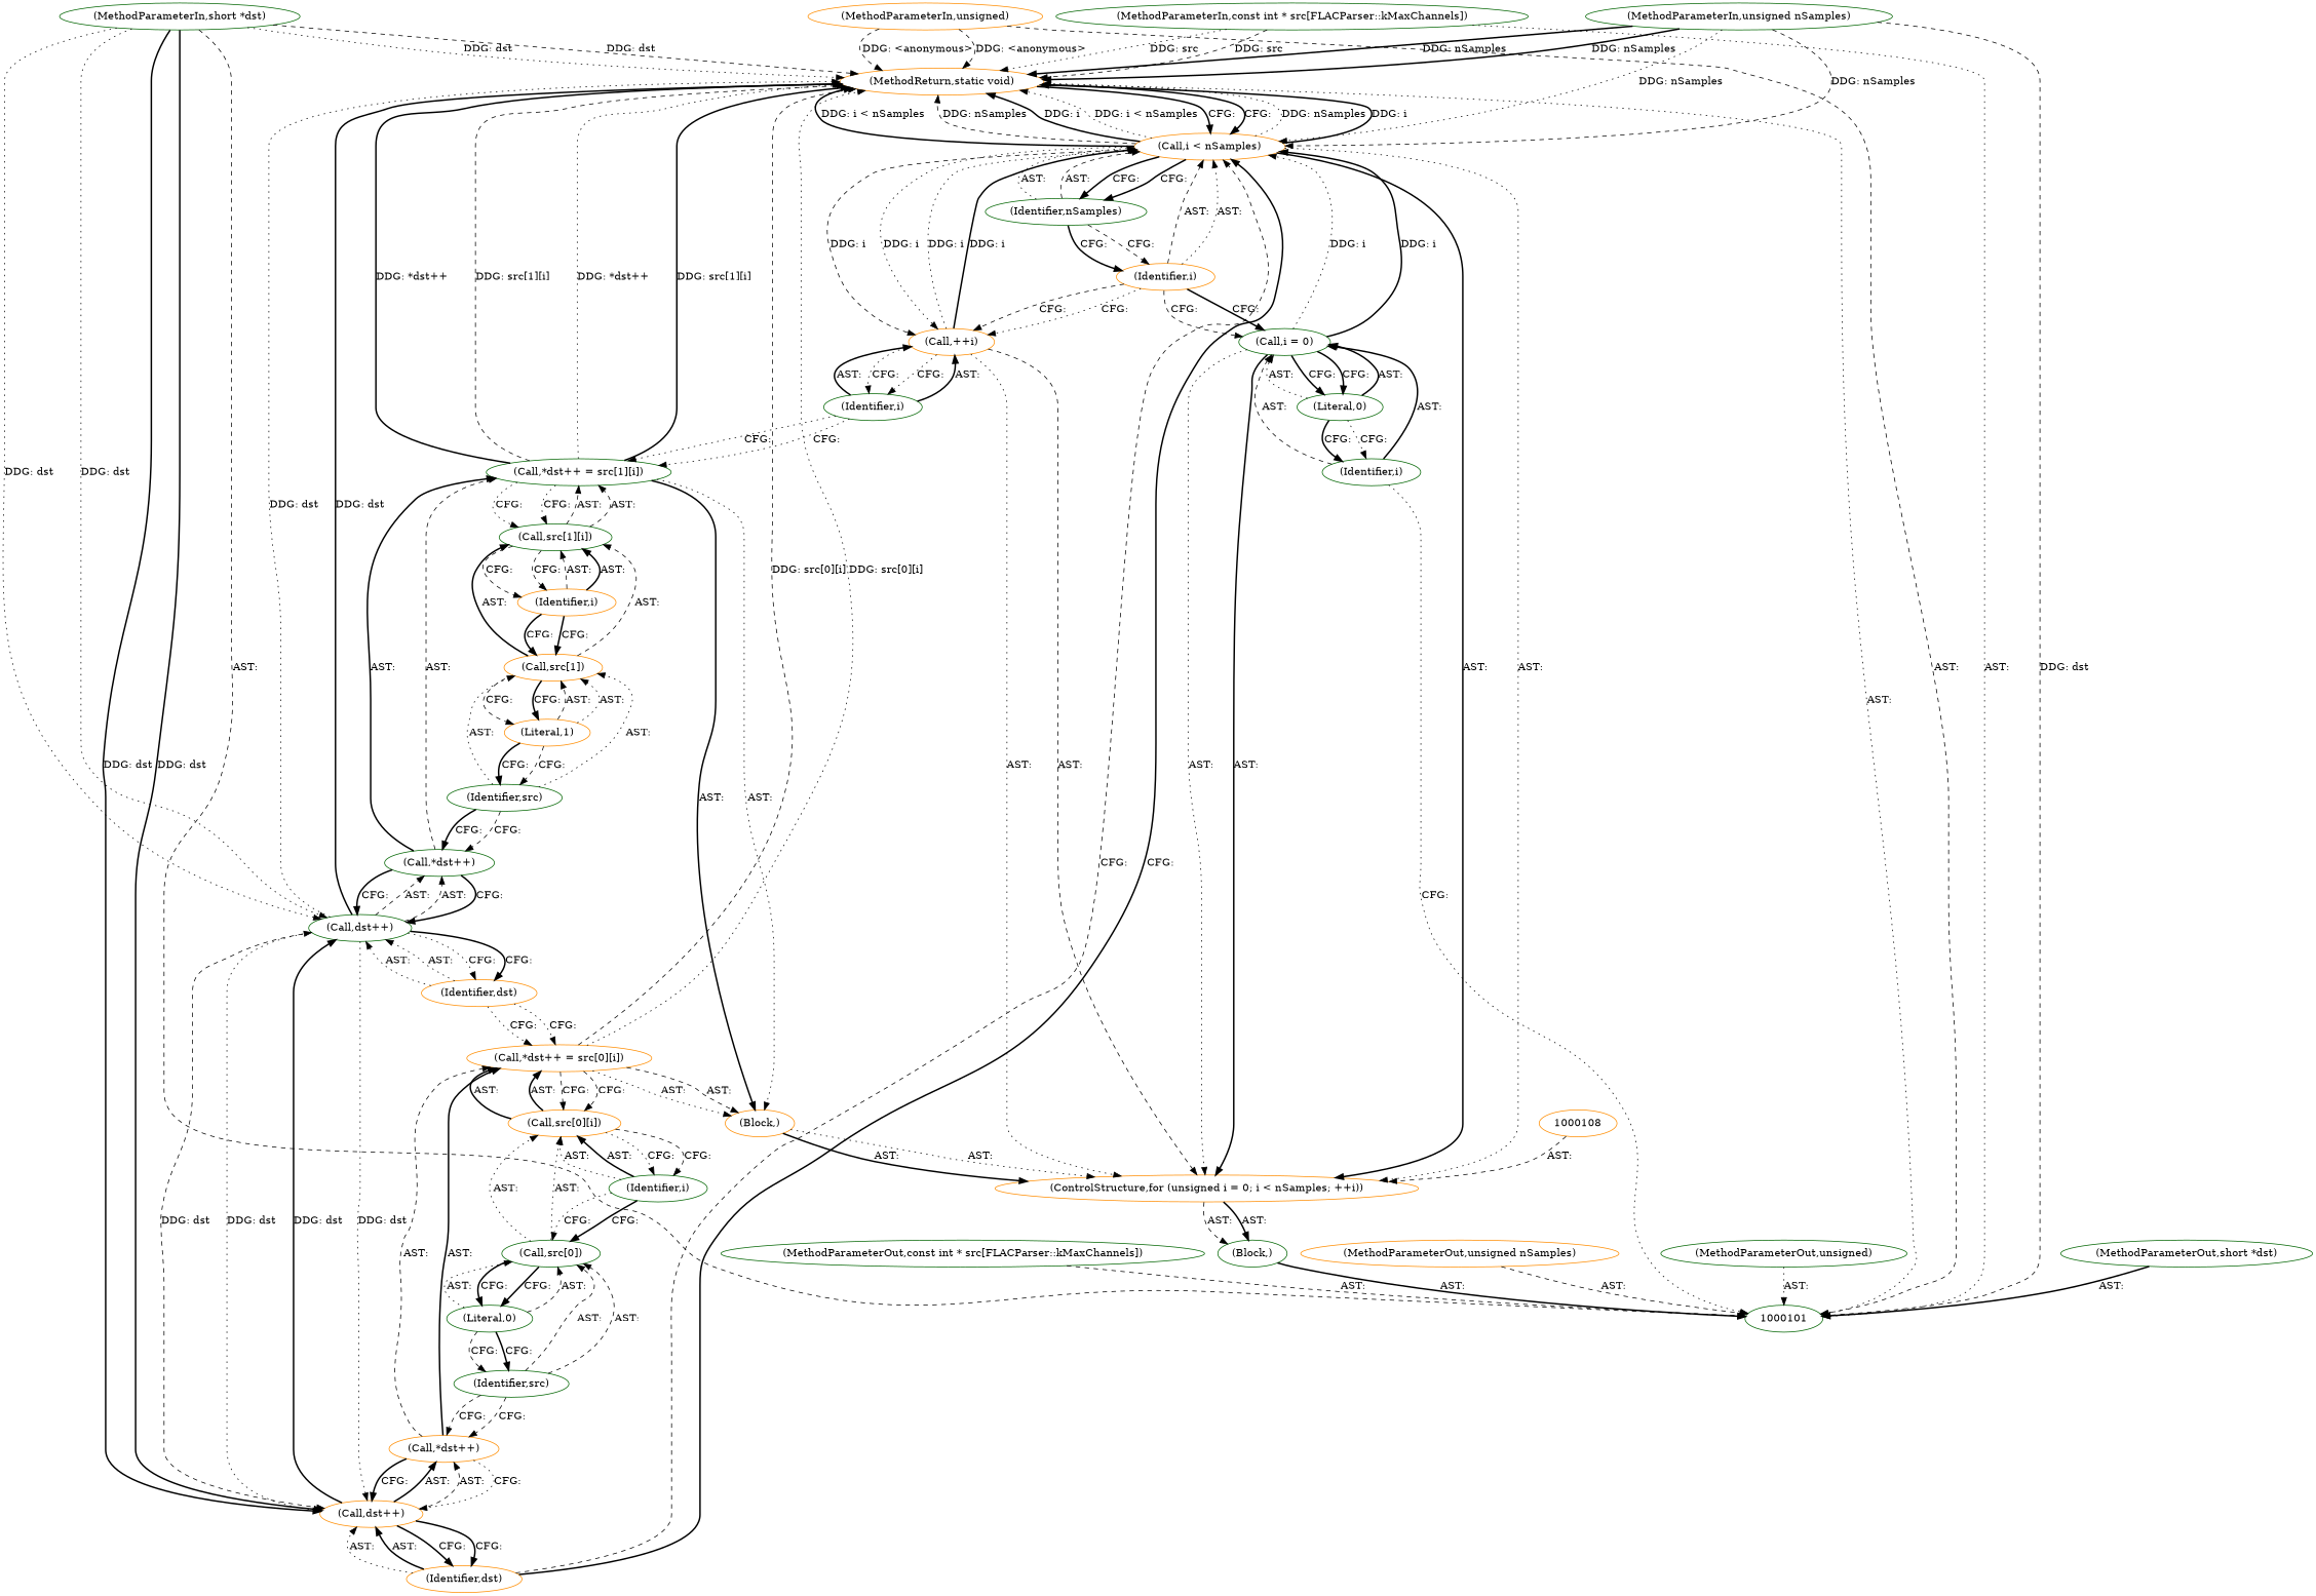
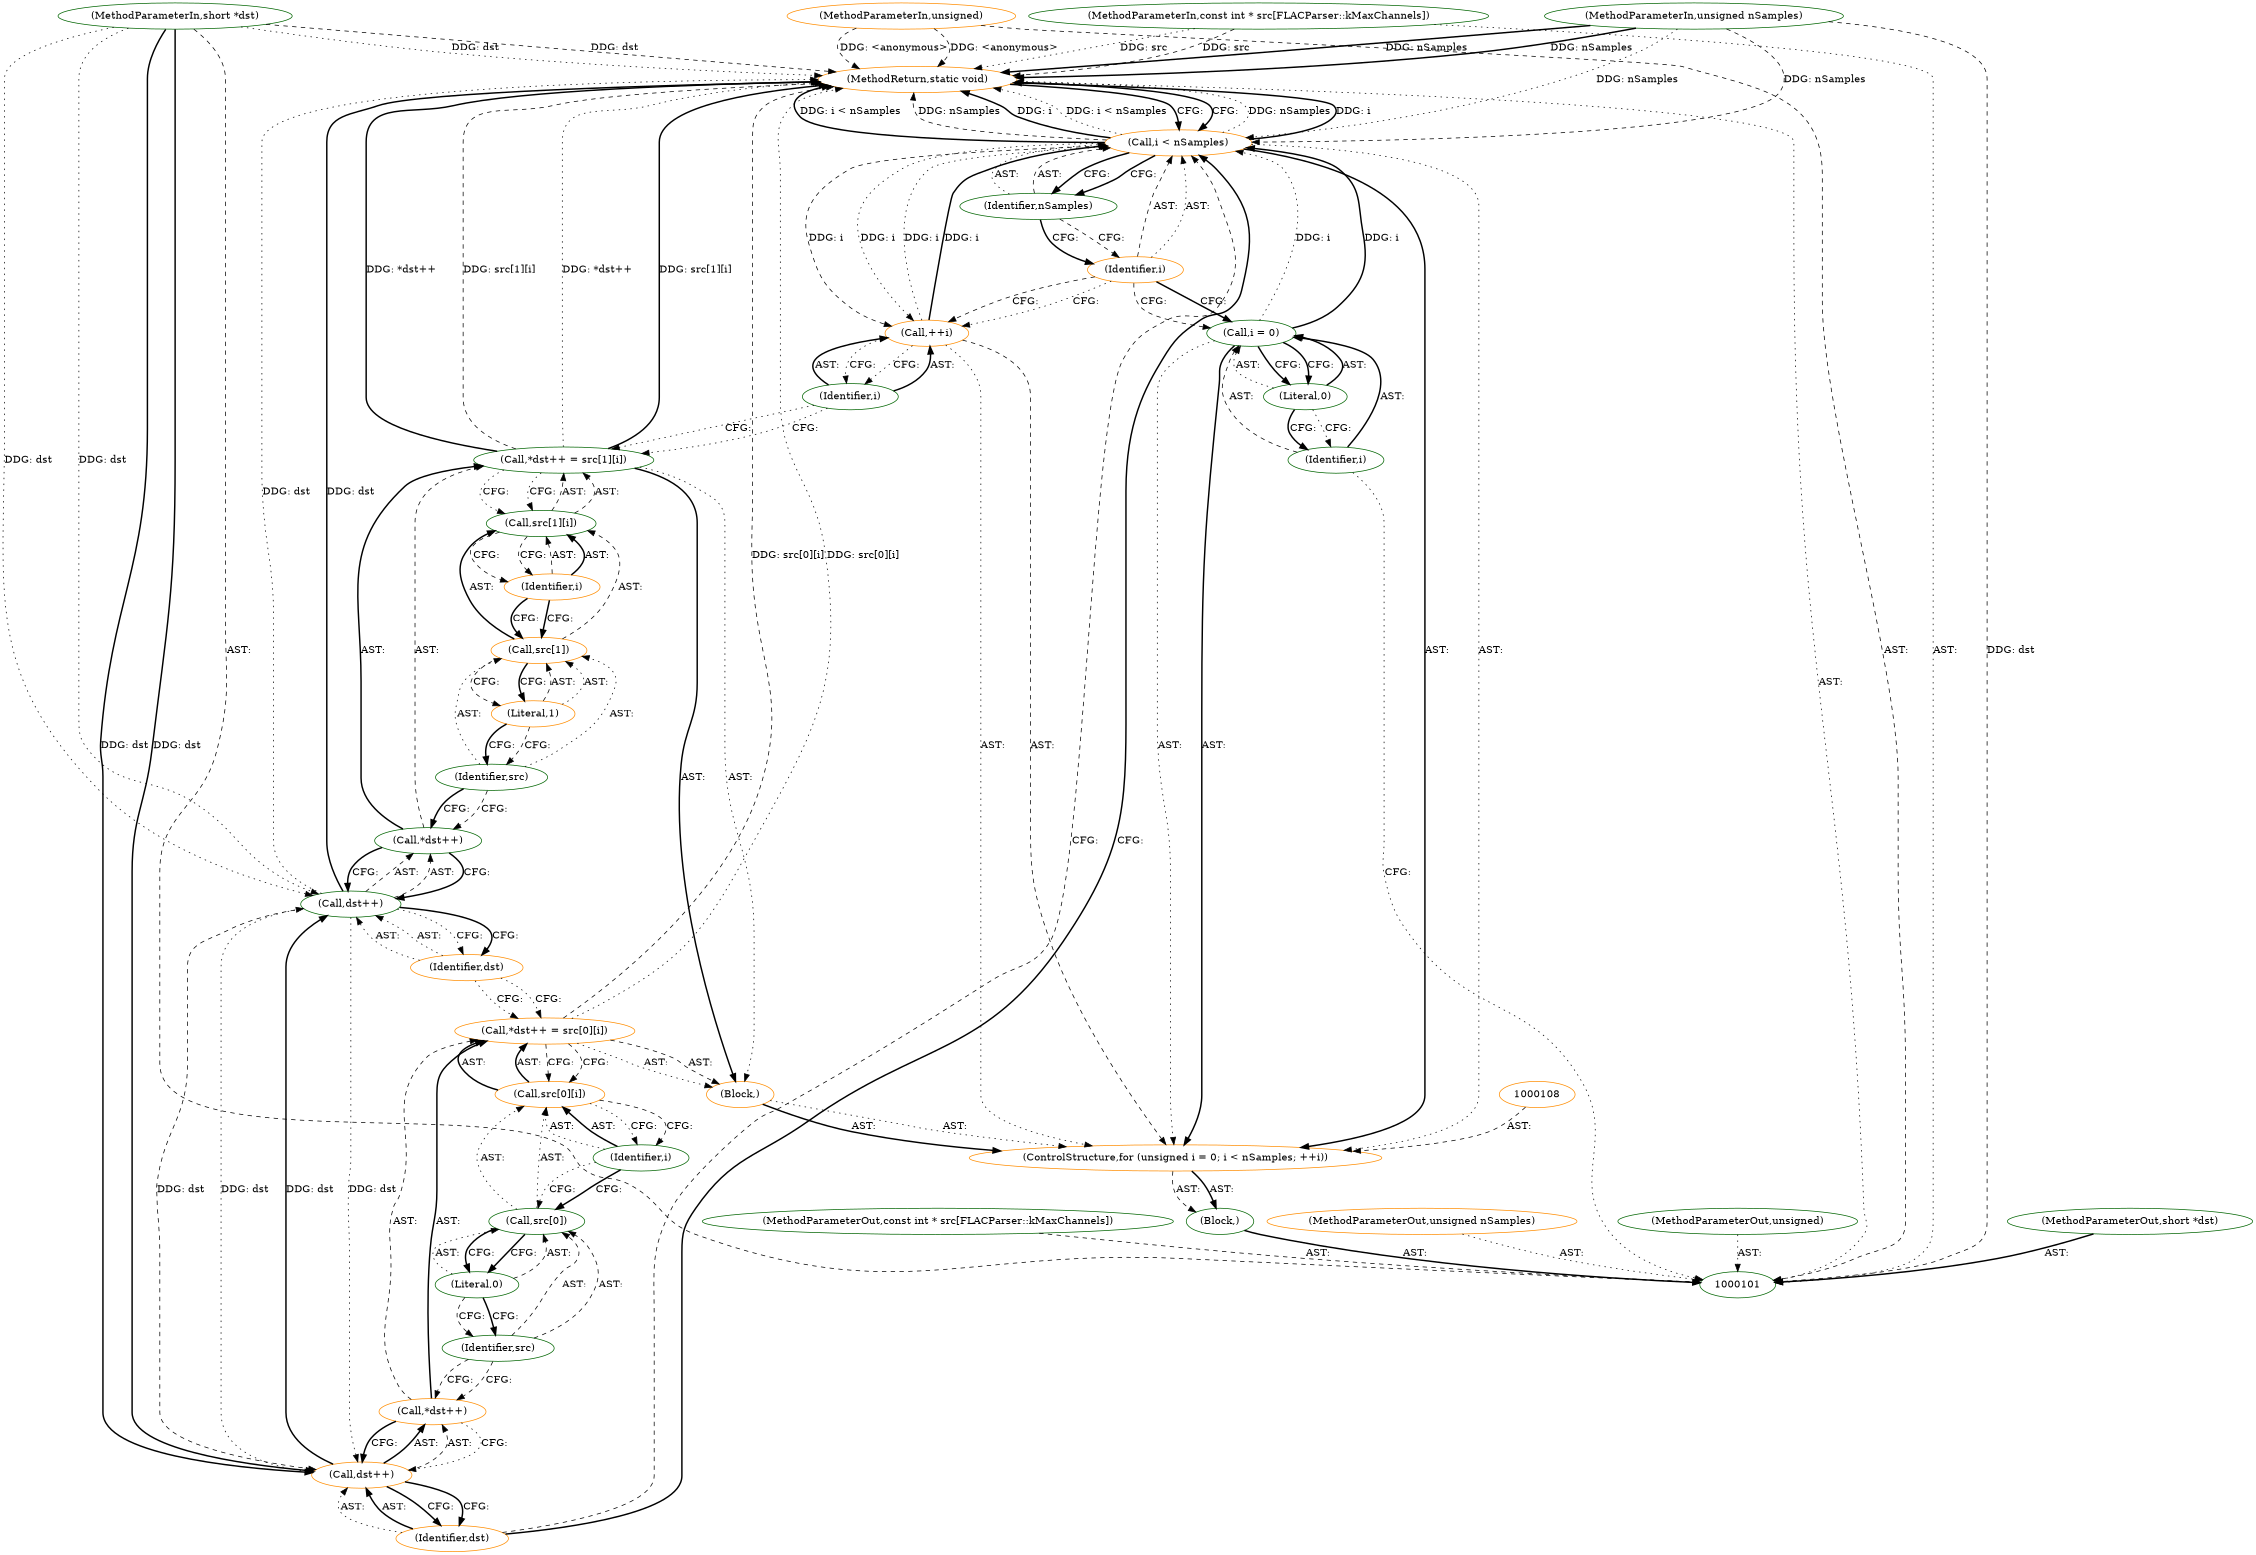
  digraph {
    node [color=darkgreen]
    edge [style=bold]
    n1 [color=darkorange label="(MethodReturn,static void)"]
    n2 [color=darkorange label="(Call,i < nSamples)"]
    1000101
    n4 [color=darkorange label="(ControlStructure,for (unsigned i = 0; i < nSamples; ++i))"]
    n5 [label="(Identifier,nSamples)"]
    n6 [color=darkorange label="(Call,++i)"]
    n7 [label="(MethodParameterIn,short *dst)"]
    n8 [color=darkorange label="(Call,dst++)"]
    n9 [label="(Call,dst++)"]
    n10 [color=darkorange label="(Call,*dst++)"]
    n11 [color=darkorange label="(Identifier,dst)"]
    n12 [label="(Call,*dst++)"]
    n13 [color=darkorange label="(Identifier,dst)"]
    n14 [label="(MethodParameterOut,short *dst)"]
    n15 [label="(MethodParameterIn,const int * src[FLACParser::kMaxChannels])"]
    n16 [label="(MethodParameterOut,const int * src[FLACParser::kMaxChannels])"]
    n17 [label="(MethodParameterIn,unsigned nSamples)"]
    n18 [color=darkorange label="(MethodParameterOut,unsigned nSamples)"]
    n19 [label="(Block,)"]
    n20 [color=darkorange label="(MethodParameterIn,unsigned)"]
    n21 [label="(MethodParameterOut,unsigned)"]
    n22 [label="(Call,i = 0)"]
    n23 [label="(Literal,0)"]
    n24 [label="(Identifier,i)"]
    n25 [color=darkorange label="(Identifier,i)"]
    n26 [label="(Identifier,i)"]
    n27 [label="(Call,*dst++ = src[1][i])"]
    n28 [color=darkorange label="(Block,)"]
    n29 [label="(Call,src[1][i])"]
    n30 [color=darkorange label="(Call,*dst++ = src[0][i])"]
    n31 [color=darkorange label="(Call,src[0][i])"]
    n32 [label="(Identifier,i)"]
    n33 [label="(Call,src[0])"]
    n34 [label="(Literal,0)"]
    n35 [label="(Identifier,src)"]
    n36 [color=darkorange label="(Identifier,i)"]
    n37 [color=darkorange label="(Call,src[1])"]
    n38 [color=darkorange label="(Literal,1)"]
    n39 [label="(Identifier,src)"]
    1000108 [color=darkorange]
    n1 -> n2 [label="CFG: "]
    n1 -> n2 [label="CFG: "]
    n1 -> 1000101 [label="AST: " style=dotted]
    n2 -> n1 [label="DDG: nSamples" style=dotted]
    n2 -> n1 [label="DDG: i"]
    n2 -> n1 [label="DDG: i < nSamples"]
    n2 -> n1 [label="DDG: nSamples" style=dashed]
    n2 -> n1 [label="DDG: i"]
    n2 -> n1 [label="DDG: i < nSamples" style=dotted]
    n2 -> n4 [label="AST: "]
    n2 -> n4 [label="AST: " style=dotted]
    n2 -> n5 [label="CFG: "]
    n2 -> n5 [label="CFG: "]
    n2 -> n6 [label="DDG: i" style=dashed]
    n2 -> n6 [label="DDG: i" style=dotted]
    n4 -> n19 [label="AST: " style=dashed]
    n4 -> n19 [label="AST: "]
    n5 -> n2 [label="AST: " style=dotted]
    n5 -> n2 [label="AST: " style=dashed]
    n5 -> n25 [label="CFG: "]
    n5 -> n25 [label="CFG: " style=dashed]
    n6 -> n2 [label="DDG: i" style=dotted]
    n6 -> n2 [label="DDG: i"]
    n6 -> n4 [label="AST: " style=dashed]
    n6 -> n4 [label="AST: " style=dotted]
    n6 -> n26 [label="CFG: " style=dotted]
    n6 -> n26 [label="CFG: " style=dotted]
    n7 -> n1 [label="DDG: dst" style=dashed]
    n7 -> n1 [label="DDG: dst" style=dotted]
    n7 -> 1000101 [label="AST: " style=dashed]
    n7 -> n8 [label="DDG: dst"]
    n7 -> n8 [label="DDG: dst"]
    n7 -> n9 [label="DDG: dst" style=dotted]
    n7 -> n9 [label="DDG: dst" style=dotted]
    n8 -> n9 [label="DDG: dst" style=dotted]
    n8 -> n9 [label="DDG: dst"]
    n8 -> n10 [label="AST: "]
    n8 -> n10 [label="AST: " style=dashed]
    n8 -> n11 [label="CFG: "]
    n8 -> n11 [label="CFG: "]
    n9 -> n1 [label="DDG: dst"]
    n9 -> n1 [label="DDG: dst" style=dotted]
    n9 -> n8 [label="DDG: dst" style=dotted]
    n9 -> n8 [label="DDG: dst" style=dashed]
    n9 -> n12 [label="AST: " style=dashed]
    n9 -> n12 [label="AST: " style=dashed]
    n9 -> n13 [label="CFG: " style=dotted]
    n9 -> n13 [label="CFG: "]
    n10 -> n8 [label="CFG: "]
    n10 -> n8 [label="CFG: " style=dotted]
    n10 -> n30 [label="AST: " style=dashed]
    n10 -> n30 [label="AST: "]
    n11 -> n2 [label="CFG: " style=dashed]
    n11 -> n2 [label="CFG: "]
    n11 -> n8 [label="AST: " style=dotted]
    n11 -> n8 [label="AST: "]
    n12 -> n9 [label="CFG: "]
    n12 -> n9 [label="CFG: "]
    n12 -> n27 [label="AST: "]
    n12 -> n27 [label="AST: " style=dashed]
    n13 -> n9 [label="AST: " style=dotted]
    n13 -> n9 [label="AST: " style=dotted]
    n13 -> n30 [label="CFG: " style=dotted]
    n13 -> n30 [label="CFG: " style=dotted]
    n14 -> 1000101 [label="AST: "]
    n15 -> n1 [label="DDG: src" style=dotted]
    n15 -> n1 [label="DDG: src" style=dashed]
    n15 -> 1000101 [label="AST: " style=dotted]
    n16 -> 1000101 [label="AST: " style=dashed]
    n17 -> n1 [label="DDG: nSamples"]
    n17 -> n1 [label="DDG: nSamples"]
    n17 -> n2 [label="DDG: nSamples" style=dashed]
    n17 -> n2 [label="DDG: nSamples" style=dotted]
    n17 -> 1000101 [label="DDG: dst" style=dashed]
-   n18 -> 1000101 [label="AST: " style=dashed]
+   n18 -> 1000101 [label="AST: " style=dotted]
    n19 -> 1000101 [label="AST: "]
    n20 -> n1 [label="DDG: <anonymous>" style=dashed]
    n20 -> n1 [label="DDG: <anonymous>" style=dashed]
    n20 -> 1000101 [label="AST: " style=dashed]
    n21 -> 1000101 [label="AST: " style=dotted]
    n22 -> n2 [label="DDG: i"]
    n22 -> n2 [label="DDG: i" style=dotted]
    n22 -> n4 [label="AST: " style=dotted]
    n22 -> n4 [label="AST: "]
    n22 -> n23 [label="CFG: "]
    n22 -> n23 [label="CFG: "]
    n23 -> n22 [label="AST: "]
    n23 -> n22 [label="AST: " style=dotted]
    n23 -> n24 [label="CFG: "]
    n23 -> n24 [label="CFG: " style=dotted]
    n24 -> 1000101 [label="CFG: " style=dotted]
    n24 -> n22 [label="AST: "]
    n24 -> n22 [label="AST: " style=dashed]
    n25 -> n2 [label="AST: " style=dashed]
    n25 -> n2 [label="AST: " style=dotted]
    n25 -> n6 [label="CFG: " style=dashed]
    n25 -> n6 [label="CFG: " style=dotted]
    n25 -> n22 [label="CFG: " style=dashed]
    n25 -> n22 [label="CFG: "]
    n26 -> n6 [label="AST: "]
    n26 -> n6 [label="AST: "]
    n26 -> n27 [label="CFG: " style=dotted]
    n26 -> n27 [label="CFG: " style=dotted]
    n27 -> n1 [label="DDG: *dst++"]
    n27 -> n1 [label="DDG: src[1][i]" style=dashed]
    n27 -> n1 [label="DDG: *dst++" style=dotted]
    n27 -> n1 [label="DDG: src[1][i]"]
    n27 -> n28 [label="AST: "]
    n27 -> n28 [label="AST: " style=dotted]
    n27 -> n29 [label="CFG: " style=dotted]
    n27 -> n29 [label="CFG: " style=dotted]
    n28 -> n4 [label="AST: " style=dotted]
    n28 -> n4 [label="AST: "]
    n29 -> n27 [label="AST: " style=dashed]
    n29 -> n27 [label="AST: " style=dashed]
    n29 -> n36 [label="CFG: " style=dashed]
    n29 -> n36 [label="CFG: " style=dashed]
    n30 -> n1 [label="DDG: src[0][i]" style=dashed]
    n30 -> n1 [label="DDG: src[0][i]" style=dotted]
    n30 -> n28 [label="AST: " style=dotted]
    n30 -> n28 [label="AST: " style=dashed]
    n30 -> n31 [label="CFG: " style=dashed]
    n30 -> n31 [label="CFG: " style=dashed]
    n31 -> n30 [label="AST: "]
    n31 -> n30 [label="AST: "]
    n31 -> n32 [label="CFG: " style=dotted]
    n31 -> n32 [label="CFG: " style=dashed]
    n32 -> n31 [label="AST: " style=dotted]
    n32 -> n31 [label="AST: "]
    n32 -> n33 [label="CFG: " style=dotted]
    n32 -> n33 [label="CFG: "]
    n33 -> n31 [label="AST: " style=dotted]
    n33 -> n31 [label="AST: " style=dotted]
    n33 -> n34 [label="CFG: "]
    n33 -> n34 [label="CFG: "]
    n34 -> n33 [label="AST: " style=dashed]
    n34 -> n33 [label="AST: " style=dotted]
    n34 -> n35 [label="CFG: " style=dashed]
    n34 -> n35 [label="CFG: "]
    n35 -> n10 [label="CFG: " style=dashed]
    n35 -> n10 [label="CFG: " style=dashed]
    n35 -> n33 [label="AST: " style=dashed]
    n35 -> n33 [label="AST: " style=dashed]
    n36 -> n29 [label="AST: " style=dashed]
    n36 -> n29 [label="AST: "]
    n36 -> n37 [label="CFG: "]
    n36 -> n37 [label="CFG: "]
    n37 -> n29 [label="AST: "]
    n37 -> n29 [label="AST: " style=dashed]
    n37 -> n38 [label="CFG: " style=dashed]
    n37 -> n38 [label="CFG: "]
    n38 -> n37 [label="AST: " style=dashed]
    n38 -> n37 [label="AST: " style=dotted]
    n38 -> n39 [label="CFG: "]
    n38 -> n39 [label="CFG: " style=dashed]
    n39 -> n12 [label="CFG: "]
    n39 -> n12 [label="CFG: " style=dashed]
    n39 -> n37 [label="AST: " style=dotted]
    n39 -> n37 [label="AST: " style=dotted]
    1000108 -> n4 [label="AST: " style=dashed]
  }
